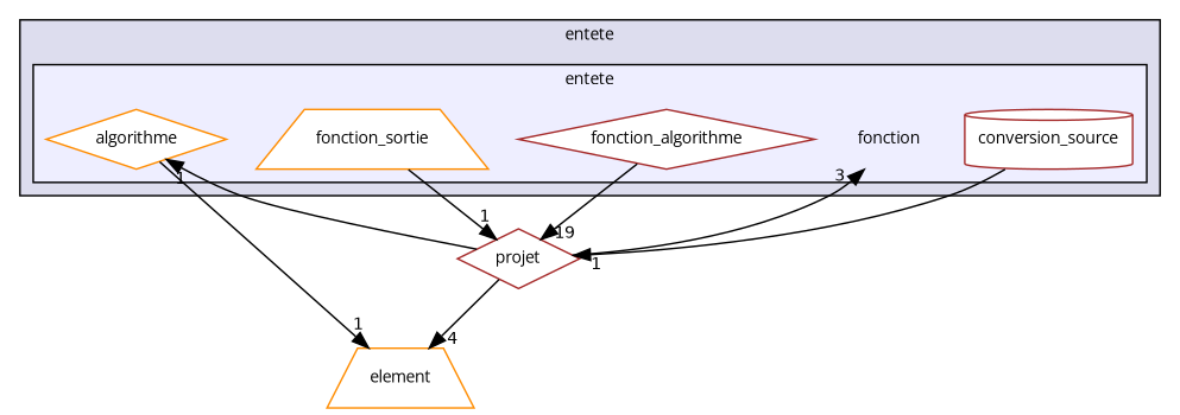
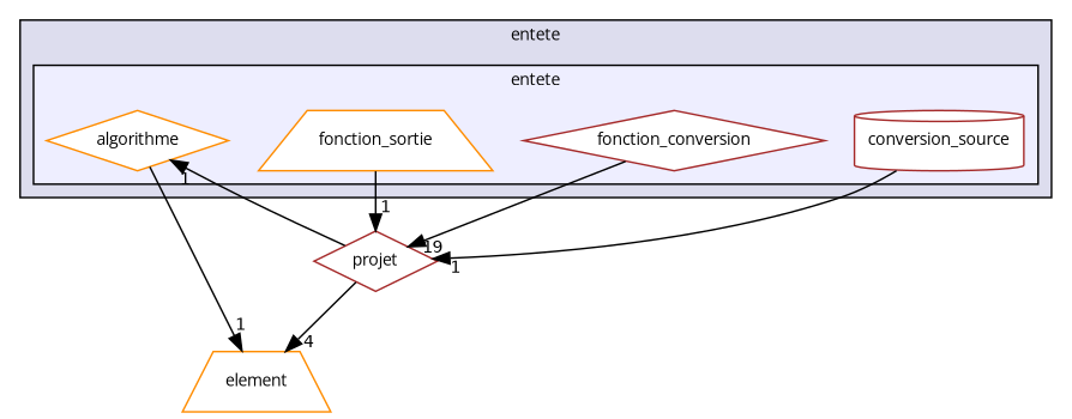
  digraph {
    compound=true
    fontname="Open Sans"
    node [color=darkorange fontname="Open Sans" fontsize=10 shape=diamond fillcolor=white style=filled]
    edge [fontname="Open Sans" headlabel=1 labeldistance=1.5 labelfontname=Helvetica labelfontsize=10]
-   n1 [label=fonction shape=plaintext fillcolor="" style=""]
    n2 [label=algorithme]
-   n3 [color=brown label=fonction_algorithme]
+   n3 [color=brown label=fonction_conversion]
    n4 [label=fonction_sortie shape=trapezium]
    n5 [color=brown label=conversion_source shape=cylinder]
    n6 [label=element shape=trapezium fillcolor="" style=""]
    n7 [color=brown label=projet fillcolor="" style=""]
    subgraph cluster_1 {
      bgcolor="#ddddee"
      fontsize=10
      label=entete
      pencolor=black
      subgraph cluster_2 {
        bgcolor="#eeeeff"
        fontsize=10
        label=entete
        pencolor=black
-       n1
        n2
        n3
        n4
        n5
      }
    }
    n2 -> n6
    n3 -> n7 [headlabel=19]
    n4 -> n7
    n5 -> n7
-   n7 -> n1 [headlabel=3]
    n7 -> n2
    n7 -> n6 [headlabel=4]
  }
